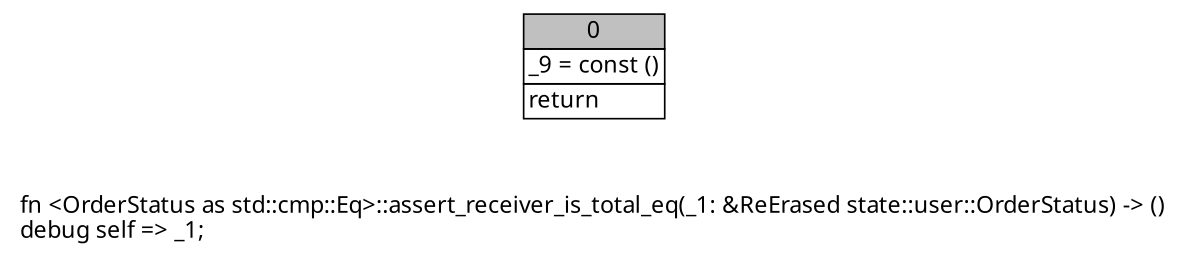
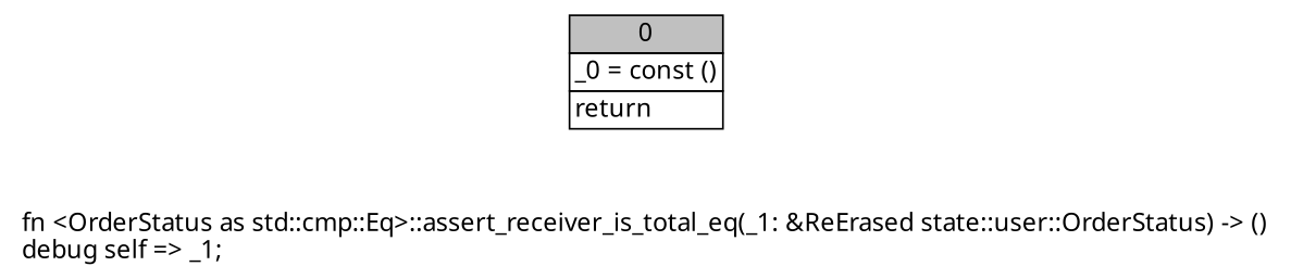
  digraph {
    fontname="Noto Sans"
    label=<fn &lt;OrderStatus as std::cmp::Eq&gt;::assert_receiver_is_total_eq(_1: &amp;ReErased state::user::OrderStatus) -&gt; ()<br align="left"/>debug self =&gt; _1;<br align="left"/>>
-   n1 [fontname="Noto Sans" label=<<table border="0" cellborder="1" cellspacing="0"><tr><td bgcolor="gray" align="center" colspan="1">0</td></tr><tr><td align="left" balign="left">_9 = const ()<br/></td></tr><tr><td align="left">return</td></tr></table>> shape=none]
+   n1 [fontname="Noto Sans" label=<<table border="0" cellborder="1" cellspacing="0"><tr><td bgcolor="gray" align="center" colspan="1">0</td></tr><tr><td align="left" balign="left">_0 = const ()<br/></td></tr><tr><td align="left">return</td></tr></table>> shape=none]
  }
